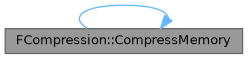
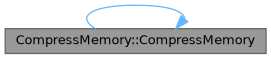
  digraph {
    rankdir=LR
-   n1 [color=gray40 fillcolor=grey60 fontcolor=black fontname=Helvetica fontsize=10 height=0.2 label="FCompression::CompressMemory" shape=box style=filled width=0.4]
+   n1 [color=gray40 fillcolor=grey60 fontcolor=black fontname=Helvetica fontsize=10 height=0.2 label="CompressMemory::CompressMemory" shape=box style=filled width=0.4]
    n1 -> n1 [color=steelblue1 fontname=Helvetica fontsize=10 labelfontname=Helvetica labelfontsize=10 style=solid]
  }
